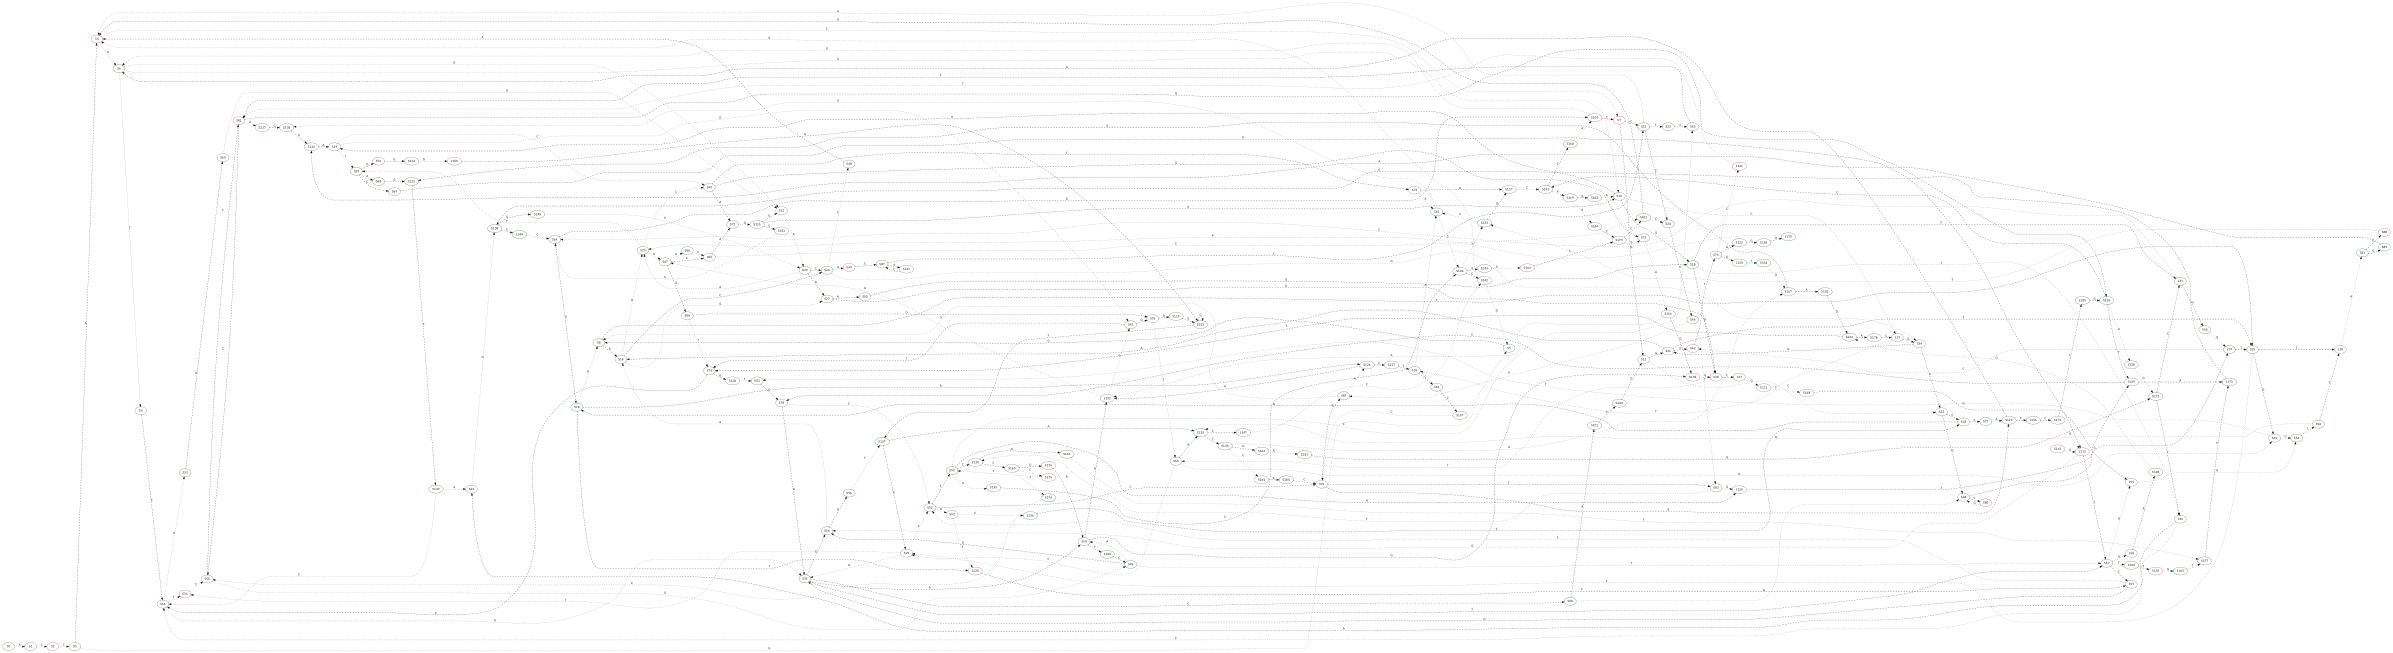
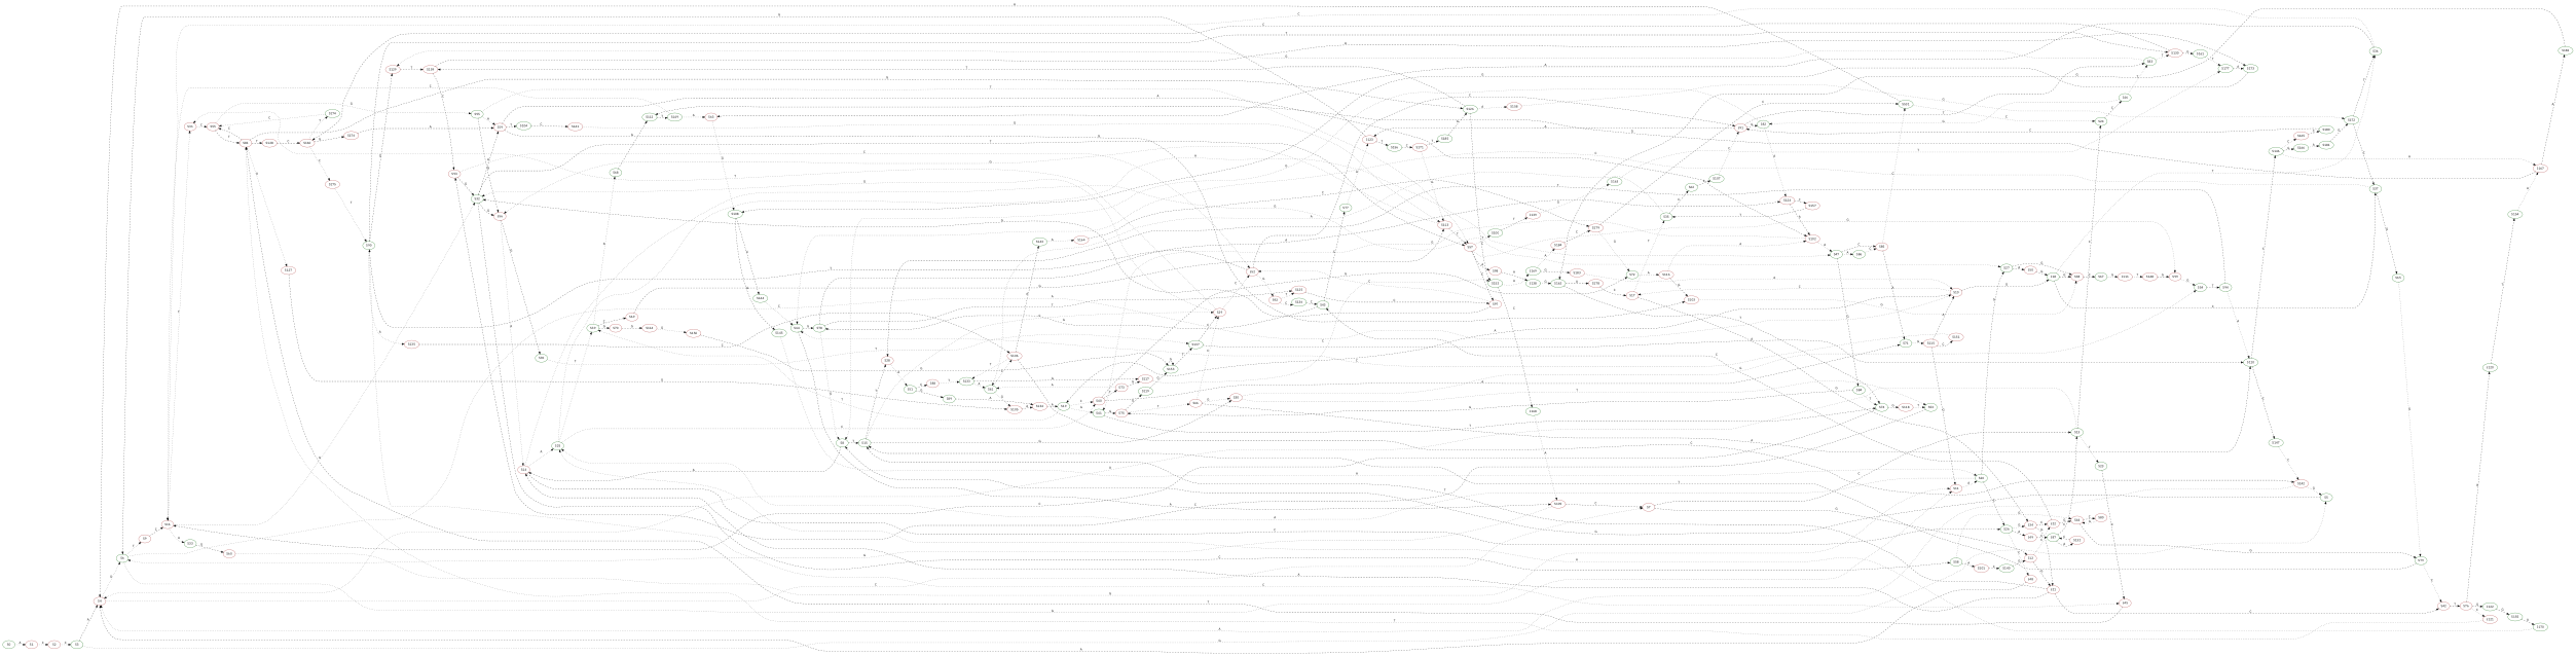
  strict digraph {
    fontname="IBM Plex Sans"
    rankdir=LR
    node [color=darkgreen fontname="IBM Plex Sans"]
    edge [fontname="IBM Plex Sans" style=dashed]
    S0
    S1 [color=brown]
    S2 [color=brown]
    S3
    S4 [color=brown]
    S5
    S6
    S7 [color=brown]
    S8
    S9 [color=brown]
    S10 [color=brown]
    S11 [color=brown]
    S12 [color=brown]
    S13
    S14 [color=brown]
    S15
    S16 [color=brown]
    S17 [color=brown]
    S18
    S19
    S20
    S21 [color=brown]
    S22 [color=brown]
    S23
    S24
    S25
    S26
    S27
    S28 [color=brown]
    S29 [color=brown]
    S30 [color=brown]
    S31 [color=brown]
    S32
    S33
    S34 [color=brown]
    S35
    S36
    S37
    S38 [color=brown]
    S39
    S40 [color=brown]
    S41
    S42 [color=brown]
    S43
    S44 [color=brown]
    S45 [color=brown]
    S46
    S47
    S48 [color=brown]
    S49 [color=brown]
    S50 [color=brown]
    S51
    S52 [color=brown]
    S53
    S54
    S55 [color=brown]
    S56 [color=brown]
    S57 [color=brown]
    S58
    S59 [color=brown]
    S60 [color=brown]
    S61
    S62
    S63 [color=brown]
    S64
    S65
    S66 [color=brown]
    S67
    S68
    S69 [color=brown]
    S70 [color=brown]
    S71
    S72
    S73 [color=brown]
    S74
    S75 [color=brown]
    S76 [color=brown]
    S77
    S78
    S79
    S80 [color=brown]
    S81 [color=brown]
    S82
    S83
    S84
    S85 [color=brown]
    S86
    S87
    S88 [color=brown]
    S89
    S90
    S91 [color=brown]
    S92 [color=brown]
    S93 [color=brown]
    S94
    S95
    S96
    S97 [color=brown]
    S98 [color=brown]
    S99 [color=brown]
    S100
    S101 [color=brown]
    S102 [color=brown]
    S103 [color=brown]
    S104
    S105 [color=brown]
    S106 [color=brown]
    S107
    S108
    S109 [color=brown]
    S110
    S111 [color=brown]
    S112
    S113 [color=brown]
    S114 [color=brown]
    S115 [color=brown]
    S116 [color=brown]
    S117 [color=brown]
    S118 [color=brown]
    S119
    S120
    S121 [color=brown]
    S122
    S123 [color=brown]
    S124 [color=brown]
    S125 [color=brown]
    S126
    S127 [color=brown]
+   S128 [color=brown]
    S129 [color=brown]
    S130 [color=brown]
    n132 [label=S531]
    S132 [color=brown]
    S133
    S134 [color=brown]
    S135 [color=brown]
    S136
    S137
    S138
    S139 [color=brown]
    S140
    S141 [color=brown]
    S142 [color=brown]
    S143
    S144
    S145
    S146
    S147
    S148 [color=brown]
    S149
    S150 [color=brown]
    S151 [color=brown]
    S152
    S153
    S154
    S155
    S156
    S157 [color=brown]
    S158 [color=brown]
    S159 [color=brown]
    S160 [color=brown]
    S161
    S162
    S163
    S164 [color=brown]
    S165 [color=brown]
    S166
    S167 [color=brown]
    S168
    S169
    S170
    S171 [color=brown]
    S172
    S173
    S174
    S175 [color=brown]
    S176 [color=brown]
    S177
    S178 [color=brown]
    S179 [color=brown]
    S180
    S181
    S182
    S183 [color=brown]
    S184 [color=brown]
    S185
    S0 -> S1 [label=A style=dotted]
    S1 -> S2 [label=C style=dotted]
    S2 -> S3 [label=C style=dotted]
    S3 -> S4 [label=A]
    S3 -> S5 [label=G style=dotted]
    S4 -> S6 [label=G style=dotted]
    S4 -> S7 [label=C style=dotted]
    S5 -> S8 [label=G]
    S6 -> S9 [label=T style=dotted]
    S6 -> S10 [label=A style=dotted]
    S6 -> S11 [label=G style=dotted]
    S7 -> S12 [label=G]
    S7 -> S13 [label=C]
    S8 -> S14 [label=A]
    S8 -> S15 [label=T]
    S9 -> S16 [label=C]
    S10 -> S17 [label=C style=dotted]
    S10 -> S18 [label=G]
    S10 -> S19 [label=A]
    S11 -> S20 [label=A style=dotted]
    S12 -> S21 [label=G]
    S12 -> S22 [label=C style=dotted]
    S13 -> S4 [label=A style=dotted]
    S13 -> S23 [label=T style=dotted]
    S13 -> S24 [label=C]
    S14 -> S25 [label=A style=dotted]
    S14 -> S26 [label=C]
    S14 -> S27 [label=G style=dotted]
    S15 -> S28 [label=T]
    S15 -> S29 [label=C style=dotted]
    S15 -> S30 [label=G]
    S16 -> S31 [label=T style=dotted]
    S16 -> S32 [label=G style=dotted]
    S16 -> S33 [label=A style=dotted]
    S17 -> S34 [label=G]
    S17 -> S35 [label=T style=dotted]
    S18 -> S36 [label=T style=dotted]
    S18 -> S37 [label=C]
    S18 -> S38 [label=G]
    S19 -> S39 [label=T style=dotted]
    S19 -> S40 [label=C style=dotted]
    S19 -> S41 [label=G style=dotted]
    S20 -> S25 [label=A style=dotted]
    S20 -> S26 [label=C]
    S20 -> S27 [label=G]
    S21 -> S14 [label=A]
    S21 -> S15 [label=T]
    S21 -> S42 [label=C]
    S22 -> S43 [label=C]
    S22 -> S44 [label=G]
    S23 -> S45 [label=C]
    S24 -> S46 [label=C]
    S25 -> S39 [label=T style=dotted]
    S25 -> S40 [label=C style=dotted]
    S25 -> S47 [label=A style=dotted]
    S26 -> S34 [label=G style=dotted]
    S26 -> S48 [label=C style=dotted]
    S26 -> S49 [label=A]
    S27 -> S38 [label=G]
    S27 -> S50 [label=A]
    S28 -> S51 [label=A style=dotted]
    S29 -> S31 [label=T style=dotted]
    S29 -> S32 [label=G style=dotted]
    S29 -> S52 [label=C style=dotted]
    S30 -> S53 [label=T style=dotted]
    S30 -> S54 [label=G style=dotted]
    S31 -> S55 [label=C style=dotted]
    S32 -> S56 [label=G]
    S32 -> S57 [label=T]
    S32 -> S58 [label=C]
    S32 -> S59 [label=A]
    S33 -> S60 [label=G]
    S34 -> S21 [label=G]
    S34 -> S22 [label=C]
    S35 -> S61 [label=A style=dotted]
    S35 -> S62 [label=C]
    S36 -> S16 [label=C style=dotted]
    S36 -> S63 [label=A]
    S37 -> S64 [label=C style=dotted]
    S37 -> S65 [label=G]
-   S38 -> S66 [label=T style=dotted]
    S38 -> S67 [label=C]
    S39 -> S68 [label=A style=dotted]
    S39 -> S69 [label=C]
    S39 -> S70 [label=G]
    S40 -> S71 [label=A]
    S40 -> S72 [label=G]
    S40 -> S73 [label=T]
    S41 -> S74 [label=T]
    S41 -> S75 [label=G]
    S42 -> S76 [label=T]
    S43 -> S77 [label=C]
    S43 -> S78 [label=G]
    S44 -> S79 [label=G]
    S44 -> S80 [label=C]
    S45 -> S81 [label=T]
    S46 -> S82 [label=G style=dotted]
    S46 -> S83 [label=T style=dotted]
    S47 -> S84 [label=G]
    S47 -> S85 [label=C]
    S47 -> S86 [label=A style=dotted]
    S48 -> S4 [label=A]
    S49 -> S87 [label=C]
    S50 -> S18 [label=G]
    S51 -> S88 [label=C]
    S51 -> S89 [label=G]
    S52 -> S90 [label=T]
    S52 -> S91 [label=C]
    S52 -> S92 [label=G style=dotted]
    S53 -> S93 [label=C]
    S54 -> S94 [label=T]
    S55 -> S81 [label=T]
    S55 -> S95 [label=G style=dotted]
    S56 -> S14 [label=A style=dotted]
    S56 -> S96 [label=G]
    S57 -> S97 [label=C]
    S57 -> S98 [label=A]
    S57 -> S99 [label=G style=dotted]
    S57 -> S100 [label=T style=dotted]
    S58 -> S44 [label=G style=dotted]
    S58 -> S101 [label=A]
    S59 -> S102 [label=A]
    S59 -> S103 [label=G]
    S59 -> S104 [label=T]
    S60 -> S11 [label=G style=dotted]
    S61 -> S105 [label=G style=dotted]
    S61 -> S106 [label=C style=dotted]
    S62 -> S107 [label=C]
    S63 -> S108 [label=G style=dotted]
    S64 -> S78 [label=G]
    S64 -> S109 [label=A]
    S65 -> S79 [label=G style=dotted]
    S66 -> S29 [label=C style=dotted]
    S66 -> S30 [label=G style=dotted]
    S66 -> S110 [label=A]
    S67 -> S111 [label=G style=dotted]
    S68 -> S112 [label=G]
    S69 -> S113 [label=G]
    S70 -> S114 [label=G]
    S71 -> S115 [label=G style=dotted]
    S72 -> S116 [label=A style=dotted]
    S73 -> S61 [label=A style=dotted]
    S73 -> S117 [label=G]
    S74 -> S16 [label=C]
    S74 -> S118 [label=G]
    S75 -> S66 [label=T style=dotted]
    S75 -> S119 [label=G]
    S76 -> S120 [label=A]
    S76 -> S121 [label=C style=dotted]
    S76 -> S122 [label=G]
    S77 -> S123 [label=A style=dotted]
    S78 -> S8 [label=G style=dotted]
    S78 -> S124 [label=A]
    S78 -> S125 [label=T]
    S79 -> S15 [label=T]
    S79 -> S42 [label=C style=dotted]
    S80 -> S44 [label=G style=dotted]
    S81 -> S55 [label=C]
    S81 -> S126 [label=G]
    S81 -> S127 [label=A style=dotted]
+   S81 -> S128 [label=T]
    S82 -> S8 [label=G style=dotted]
    S82 -> S124 [label=A style=dotted]
    S83 -> S129 [label=G style=dotted]
    S83 -> S130 [label=T style=dotted]
    S84 -> S74 [label=T style=dotted]
    S84 -> S75 [label=G]
    S85 -> S71 [label=A]
    S85 -> n132 [label=C style=dotted]
    S86 -> S85 [label=C style=dotted]
    S87 -> S13 [label=C]
    S87 -> S132 [label=A]
    S88 -> S133 [label=T style=dotted]
    S89 -> S134 [label=A]
    S90 -> S45 [label=C style=dotted]
    S90 -> S129 [label=G]
    S90 -> S130 [label=T]
    S90 -> S135 [label=A style=dotted]
    S91 -> S82 [label=G]
    S91 -> S83 [label=T]
    S91 -> S123 [label=A]
    S92 -> S125 [label=T style=dotted]
    S92 -> S136 [label=C style=dotted]
    S93 -> S32 [label=G]
    S93 -> S52 [label=C style=dotted]
    S94 -> S28 [label=T]
    S94 -> S110 [label=A style=dotted]
    S95 -> S56 [label=G]
    S95 -> S57 [label=T style=dotted]
    S95 -> S59 [label=A style=dotted]
    S96 -> S137 [label=T style=dotted]
    S97 -> S32 [label=G]
    S97 -> S52 [label=C style=dotted]
    S98 -> S138 [label=A]
    S99 -> S54 [label=G style=dotted]
    S100 -> S139 [label=T]
    S101 -> S140 [label=C]
    S102 -> S41 [label=G style=dotted]
    S102 -> S47 [label=A style=dotted]
    S103 -> S38 [label=G style=dotted]
-   S104 -> S95 [label=C]
+   S104 -> S141 [label=C]
    S105 -> S134 [label=A]
    S106 -> S133 [label=T style=dotted]
    S106 -> S142 [label=C]
    S106 -> S143 [label=A]
    S107 -> S91 [label=C style=dotted]
    S108 -> S144 [label=C]
    S108 -> S145 [label=G]
    S109 -> S6 [label=G style=dotted]
    S109 -> S7 [label=C]
    S110 -> S146 [label=T]
    S110 -> S147 [label=C]
    S111 -> S148 [label=T style=dotted]
    S112 -> S149 [label=T]
    S113 -> S56 [label=G style=dotted]
    S113 -> S57 [label=T]
    S114 -> S150 [label=G style=dotted]
    S115 -> S10 [label=A]
    S115 -> S11 [label=G]
    S115 -> S151 [label=C]
    S116 -> S102 [label=A style=dotted]
    S116 -> S103 [label=G]
    S117 -> S152 [label=C style=dotted]
    S118 -> S53 [label=T style=dotted]
    S119 -> S153 [label=G]
    S120 -> S154 [label=T]
    S121 -> S81 [label=T style=dotted]
    S122 -> S155 [label=G]
    S123 -> S6 [label=G]
    S123 -> S156 [label=T]
    S124 -> S102 [label=A]
    S124 -> S157 [label=C]
    S125 -> S97 [label=C]
    S126 -> S152 [label=C]
    S126 -> S158 [label=A style=dotted]
    S126 -> S159 [label=T]
    S127 -> S105 [label=G]
+   S128 -> S160 [label=C]
    S129 -> S159 [label=T]
    S130 -> S160 [label=C]
    S130 -> S161 [label=G]
    n132 -> S4 [label=A]
    n132 -> S24 [label=C style=dotted]
    S132 -> S87 [label=C]
    S133 -> S61 [label=A style=dotted]
    S133 -> S117 [label=G]
    S134 -> S19 [label=A]
    S135 -> S106 [label=C]
    S136 -> S43 [label=C]
    S137 -> S29 [label=C]
    S137 -> S110 [label=A]
    S138 -> S162 [label=G style=dotted]
    S139 -> S163 [label=G style=dotted]
    S140 -> S12 [label=G]
    S141 -> S113 [label=G style=dotted]
    S142 -> S4 [label=A style=dotted]
    S142 -> S5 [label=G style=dotted]
    S143 -> S164 [label=A style=dotted]
    S144 -> S64 [label=C style=dotted]
    S145 -> S20 [label=A style=dotted]
    S146 -> S165 [label=C style=dotted]
    S146 -> S166 [label=G]
    S146 -> S167 [label=A style=dotted]
    S147 -> S142 [label=C style=dotted]
    S148 -> S99 [label=G]
    S149 -> S16 [label=C style=dotted]
    S149 -> S63 [label=A style=dotted]
    S150 -> S153 [label=G]
    S151 -> S64 [label=C style=dotted]
    S152 -> S168 [label=C]
    S152 -> S169 [label=A style=dotted]
    S153 -> S137 [label=T]
    S153 -> S153 [label=G]
    S154 -> S167 [label=A style=dotted]
    S155 -> S170 [label=A]
    S156 -> S171 [label=C]
    S157 -> S35 [label=T]
    S158 -> S172 [label=G style=dotted]
    S159 -> S93 [label=C]
    S159 -> S173 [label=A]
    S160 -> S174 [label=T style=dotted]
    S160 -> S175 [label=C style=dotted]
    S160 -> S176 [label=G]
    S161 -> S177 [label=T style=dotted]
    S162 -> S74 [label=T]
    S162 -> S178 [label=A]
    S163 -> S177 [label=T style=dotted]
    S164 -> S179 [label=C]
    S165 -> S180 [label=C]
    S166 -> S181 [label=A style=dotted]
    S167 -> S112 [label=G]
    S167 -> S182 [label=A]
    S168 -> S109 [label=A style=dotted]
    S169 -> S183 [label=G]
    S169 -> S184 [label=A style=dotted]
    S170 -> S25 [label=A style=dotted]
    S171 -> S113 [label=G style=dotted]
    S171 -> S185 [label=T]
    S172 -> S36 [label=T]
    S172 -> S37 [label=C]
    S173 -> S108 [label=G]
    S174 -> S55 [label=C style=dotted]
    S175 -> S90 [label=T style=dotted]
    S176 -> S59 [label=A]
    S177 -> S173 [label=A]
    S178 -> S17 [label=C]
    S179 -> S72 [label=G style=dotted]
    S179 -> n132 [label=C]
    S180 -> S91 [label=C]
    S181 -> S172 [label=G]
    S182 -> S162 [label=G]
    S183 -> S10 [label=A style=dotted]
    S184 -> S179 [label=C]
    S185 -> S126 [label=G]
  }
